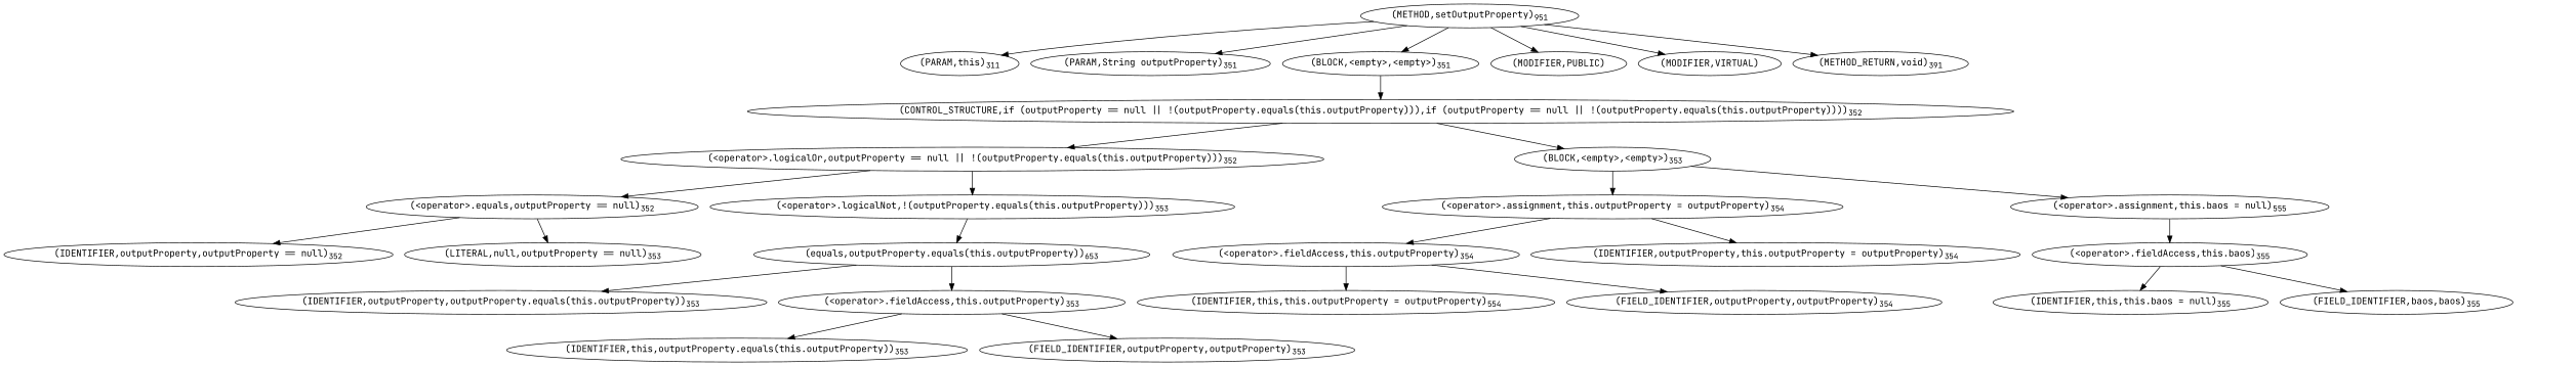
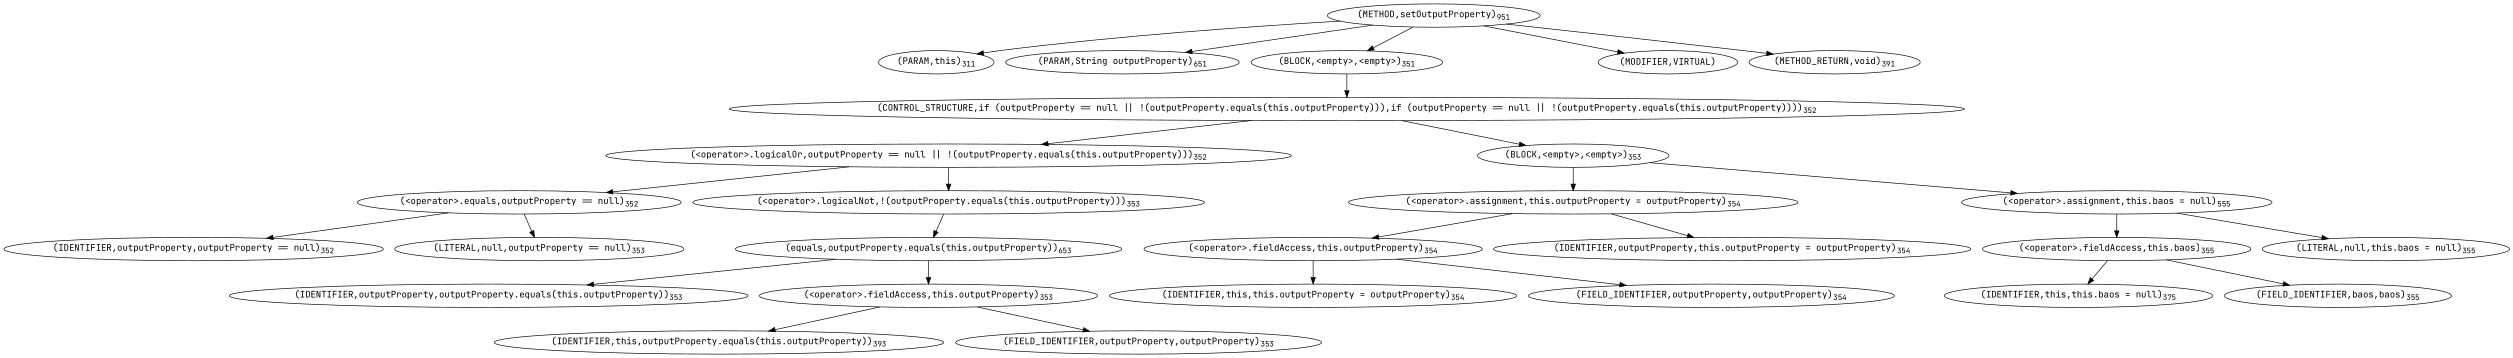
  digraph {
    fontname="JetBrains Mono"
    node [fontname="JetBrains Mono"]
    edge [fontname="JetBrains Mono"]
    n1 [label=<(METHOD,setOutputProperty)<SUB>951</SUB>>]
    n2 [label=<(PARAM,this)<SUB>311</SUB>>]
-   n3 [label=<(PARAM,String outputProperty)<SUB>351</SUB>>]
+   n3 [label=<(PARAM,String outputProperty)<SUB>651</SUB>>]
    n4 [label=<(BLOCK,&lt;empty&gt;,&lt;empty&gt;)<SUB>351</SUB>>]
-   n5 [label=<(MODIFIER,PUBLIC)>]
    n6 [label=<(MODIFIER,VIRTUAL)>]
    n7 [label=<(METHOD_RETURN,void)<SUB>391</SUB>>]
    n8 [label=<(CONTROL_STRUCTURE,if (outputProperty == null || !(outputProperty.equals(this.outputProperty))),if (outputProperty == null || !(outputProperty.equals(this.outputProperty))))<SUB>352</SUB>>]
    n9 [label=<(&lt;operator&gt;.logicalOr,outputProperty == null || !(outputProperty.equals(this.outputProperty)))<SUB>352</SUB>>]
    n10 [label=<(BLOCK,&lt;empty&gt;,&lt;empty&gt;)<SUB>353</SUB>>]
    n11 [label=<(&lt;operator&gt;.equals,outputProperty == null)<SUB>352</SUB>>]
    n12 [label=<(&lt;operator&gt;.logicalNot,!(outputProperty.equals(this.outputProperty)))<SUB>353</SUB>>]
    n13 [label=<(&lt;operator&gt;.assignment,this.outputProperty = outputProperty)<SUB>354</SUB>>]
    n14 [label=<(&lt;operator&gt;.assignment,this.baos = null)<SUB>555</SUB>>]
    n15 [label=<(IDENTIFIER,outputProperty,outputProperty == null)<SUB>352</SUB>>]
    n16 [label=<(LITERAL,null,outputProperty == null)<SUB>353</SUB>>]
    n17 [label=<(equals,outputProperty.equals(this.outputProperty))<SUB>653</SUB>>]
    n18 [label=<(IDENTIFIER,outputProperty,outputProperty.equals(this.outputProperty))<SUB>353</SUB>>]
    n19 [label=<(&lt;operator&gt;.fieldAccess,this.outputProperty)<SUB>353</SUB>>]
-   n20 [label=<(IDENTIFIER,this,outputProperty.equals(this.outputProperty))<SUB>353</SUB>>]
+   n20 [label=<(IDENTIFIER,this,outputProperty.equals(this.outputProperty))<SUB>393</SUB>>]
    n21 [label=<(FIELD_IDENTIFIER,outputProperty,outputProperty)<SUB>353</SUB>>]
    n22 [label=<(&lt;operator&gt;.fieldAccess,this.outputProperty)<SUB>354</SUB>>]
    n23 [label=<(IDENTIFIER,outputProperty,this.outputProperty = outputProperty)<SUB>354</SUB>>]
    n24 [label=<(&lt;operator&gt;.fieldAccess,this.baos)<SUB>355</SUB>>]
-   n26 [label=<(IDENTIFIER,this,this.outputProperty = outputProperty)<SUB>554</SUB>>]
+   n25 [label=<(LITERAL,null,this.baos = null)<SUB>355</SUB>>]
+   n26 [label=<(IDENTIFIER,this,this.outputProperty = outputProperty)<SUB>354</SUB>>]
    n27 [label=<(FIELD_IDENTIFIER,outputProperty,outputProperty)<SUB>354</SUB>>]
-   n28 [label=<(IDENTIFIER,this,this.baos = null)<SUB>355</SUB>>]
+   n28 [label=<(IDENTIFIER,this,this.baos = null)<SUB>375</SUB>>]
    n29 [label=<(FIELD_IDENTIFIER,baos,baos)<SUB>355</SUB>>]
    n1 -> n2
    n1 -> n3
    n1 -> n4
-   n1 -> n5
    n1 -> n6
    n1 -> n7
    n4 -> n8
    n8 -> n9
    n8 -> n10
    n9 -> n11
    n9 -> n12
    n10 -> n13
    n10 -> n14
    n11 -> n15
    n11 -> n16
    n12 -> n17
    n13 -> n22
    n13 -> n23
    n14 -> n24
+   n14 -> n25
    n17 -> n18
    n17 -> n19
    n19 -> n20
    n19 -> n21
    n22 -> n26
    n22 -> n27
    n24 -> n28
    n24 -> n29
  }
